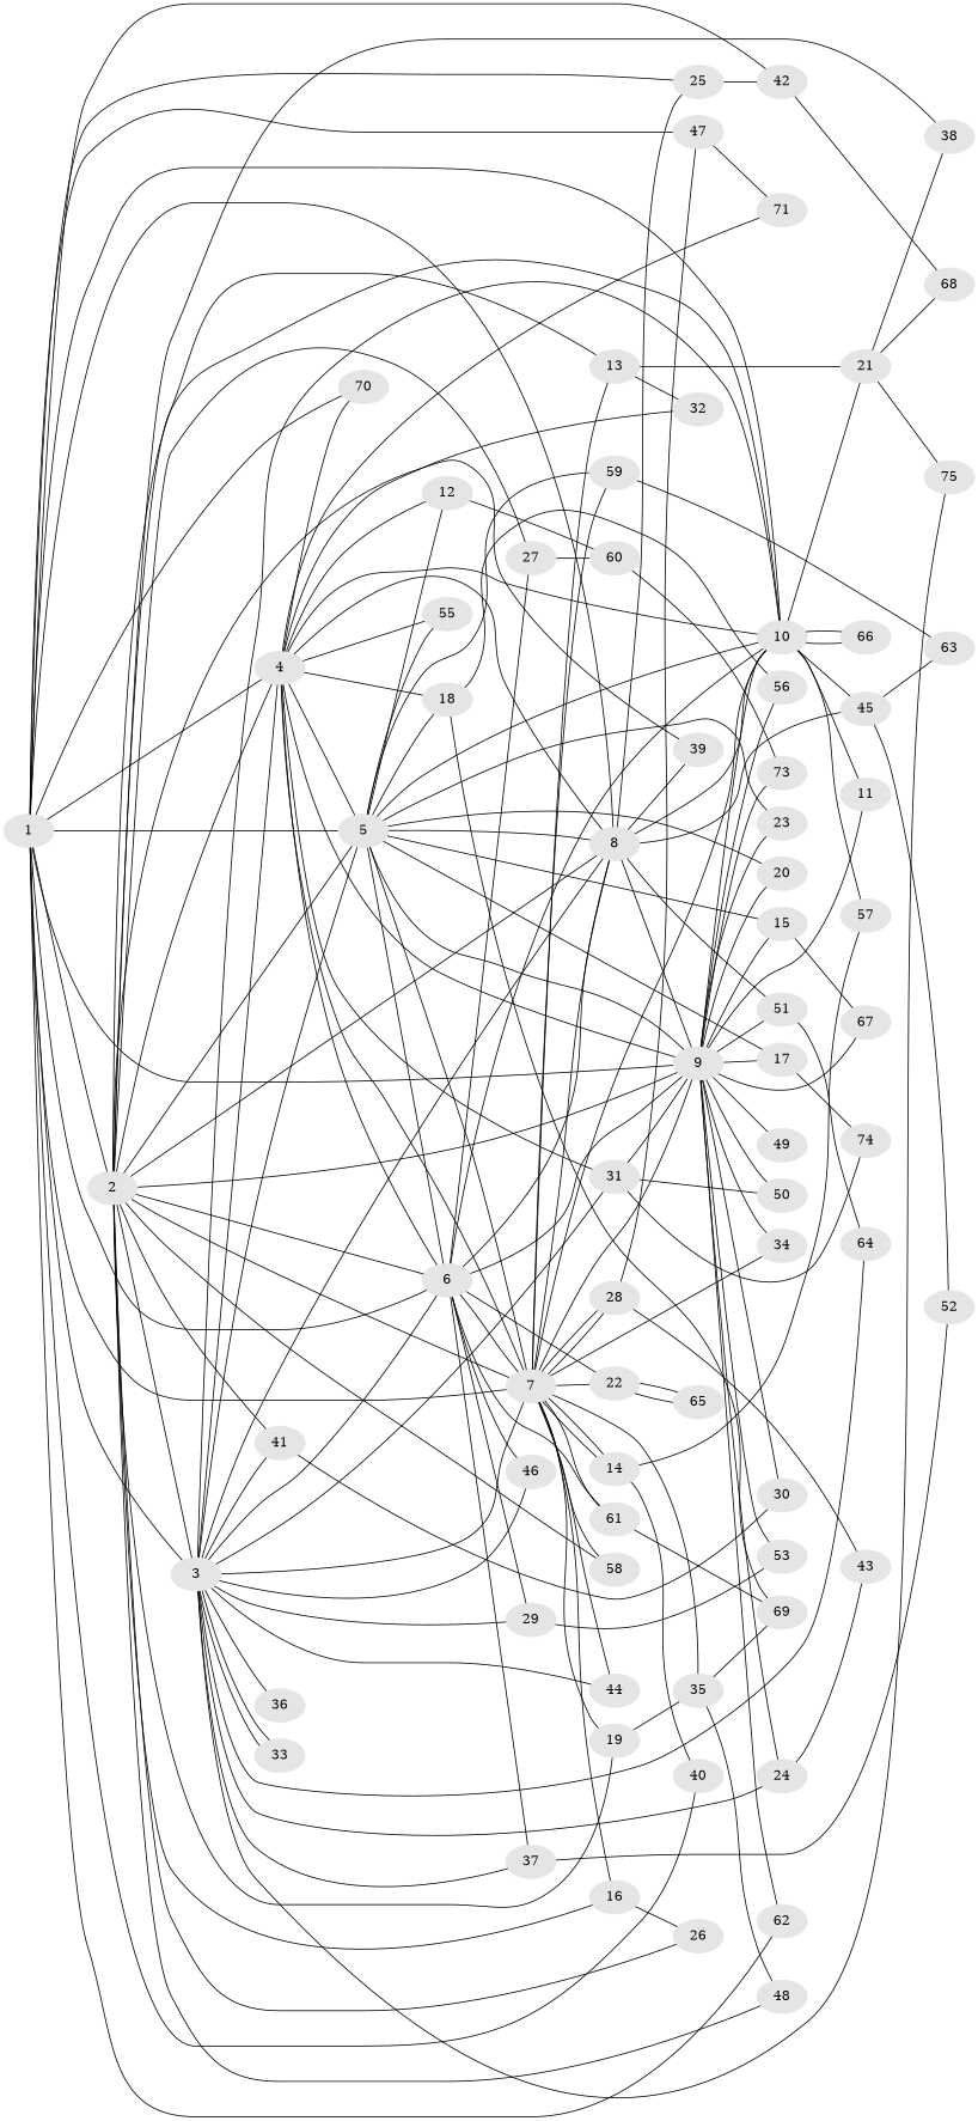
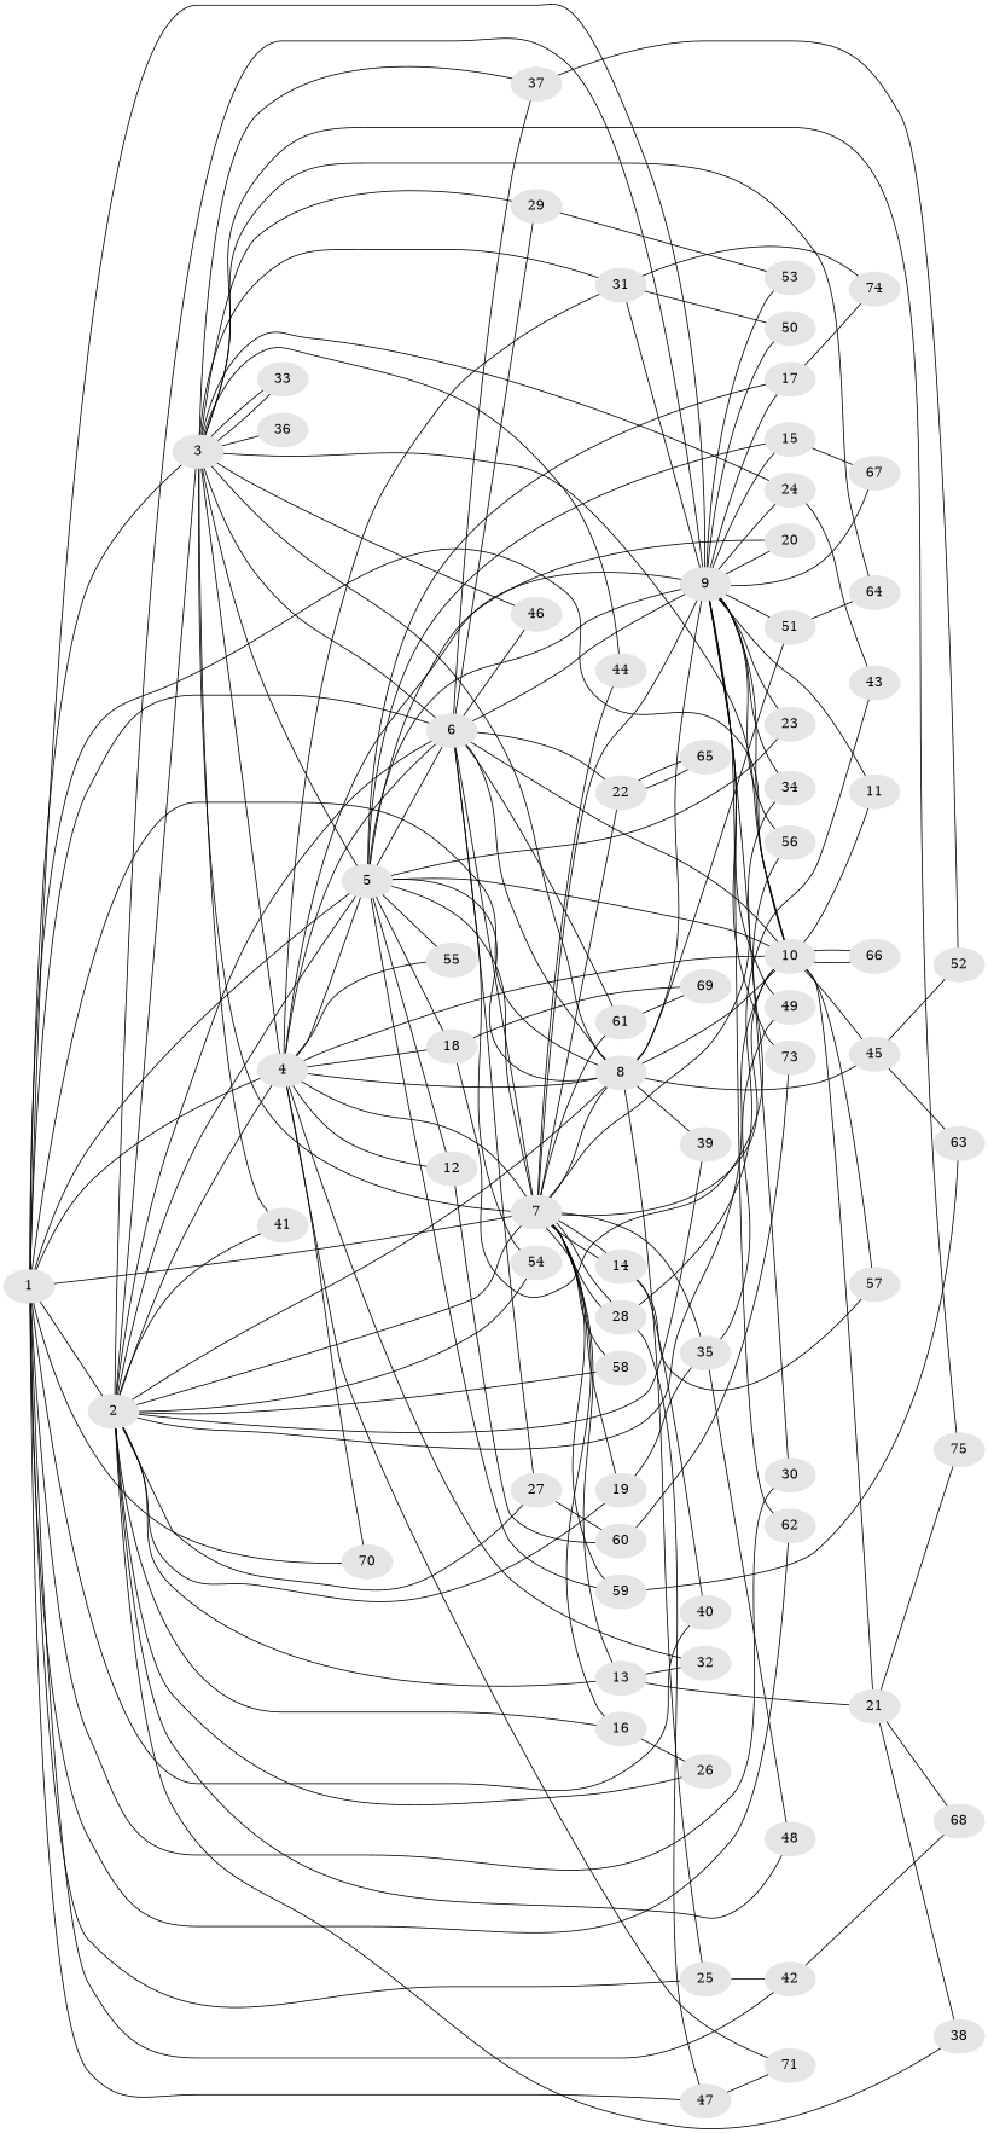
  graph {
    rankdir=LR
    node [color=gray90 style=filled]
    1
    2
    3
    4
    5
    6
    7
    8
    9
    10
    25
    30
    40
    42
    47
    62
    70
    13
    16
    19
    26
    27
    38
    39
    41
    48
+   54
    58
    24
    29
    31
    33
    36
    37
    44
    46
    64
    75
    12
    18
    32
    55
    71
    15
    17
    20
    23
    59
    22
    61
    14
    28
    34
    35
    45
    51
    11
    49
    50
    53
    56
    67
    73
    21
    57
    66
    68
    60
    43
    74
    52
    69
    63
    65
    1 -- 2
    1 -- 3
    1 -- 4
    1 -- 5
    1 -- 6
    1 -- 7
    1 -- 8
    1 -- 9
    1 -- 10
    1 -- 25
-   41 -- 30
+   1 -- 30
    1 -- 40
    1 -- 42
    1 -- 47
    1 -- 62
    1 -- 70
    2 -- 3
    2 -- 4
    2 -- 5
    2 -- 6
    2 -- 7
    2 -- 8
    2 -- 9
    2 -- 10
    2 -- 13
    2 -- 16
    2 -- 19
    2 -- 26
    2 -- 27
    2 -- 38
    2 -- 39
    2 -- 41
    2 -- 48
+   2 -- 54
    2 -- 58
    3 -- 4
    3 -- 5
    3 -- 6
    3 -- 7
    3 -- 8
    3 -- 10
    3 -- 41
    3 -- 24
    3 -- 29
    3 -- 31
    3 -- 33
    3 -- 33
    3 -- 36
    3 -- 37
    3 -- 44
    3 -- 46
    3 -- 64
    3 -- 75
    4 -- 5
    4 -- 6
    4 -- 7
    4 -- 8
    4 -- 9
    4 -- 10
    4 -- 70
    4 -- 31
    4 -- 12
    4 -- 18
    4 -- 32
    4 -- 55
    4 -- 71
    5 -- 6
    5 -- 7
    5 -- 8
    5 -- 9
    5 -- 10
    5 -- 12
    5 -- 18
    5 -- 55
    5 -- 15
    5 -- 17
    5 -- 20
    5 -- 23
    5 -- 59
    6 -- 7
    6 -- 8
    6 -- 9
    6 -- 10
    6 -- 27
+   6 -- 54
    6 -- 29
    6 -- 37
    6 -- 46
    6 -- 22
    6 -- 61
    7 -- 8
    7 -- 9
    7 -- 10
    7 -- 13
    7 -- 16
    7 -- 19
    7 -- 58
    7 -- 44
    7 -- 59
    7 -- 22
    7 -- 61
    7 -- 14
    7 -- 14
    7 -- 28
    7 -- 28
    7 -- 34
    7 -- 35
    8 -- 9
    8 -- 10
    8 -- 25
    8 -- 39
    8 -- 45
    8 -- 51
    9 -- 10
    9 -- 30
    9 -- 62
    9 -- 24
    9 -- 15
    9 -- 17
    9 -- 20
    9 -- 23
    9 -- 34
    9 -- 51
    9 -- 11
    9 -- 49
    9 -- 50
    9 -- 53
    9 -- 56
    9 -- 67
    9 -- 73
    10 -- 45
    10 -- 11
    10 -- 21
    10 -- 57
    10 -- 66
    10 -- 66
    25 -- 42
    42 -- 68
    47 -- 71
    13 -- 32
    13 -- 21
    16 -- 26
    19 -- 35
    27 -- 60
    24 -- 43
    29 -- 53
    31 -- 9
    31 -- 50
    31 -- 74
    37 -- 52
    12 -- 60
    18 -- 56
    18 -- 69
    15 -- 67
    17 -- 74
    59 -- 63
    22 -- 65
    22 -- 65
    61 -- 69
    14 -- 40
    14 -- 57
    28 -- 47
    28 -- 43
    35 -- 48
-   35 -- 69
+   35 -- 49
    45 -- 52
    45 -- 63
    51 -- 64
    21 -- 38
    21 -- 75
    21 -- 68
    60 -- 73
  }
